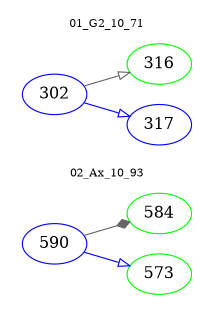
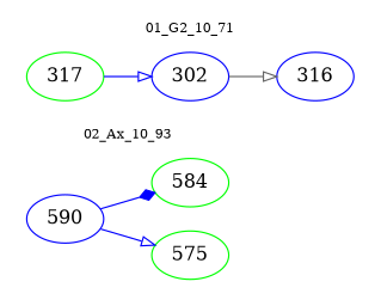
  digraph {
    rankdir=LR
    node [color=green]
    edge [arrowhead=onormal color=blue]
    n1 [color=blue label=590]
-   n2 [label=573]
+   n2 [label=575]
    n3 [label=584]
    n4 [color=blue label=302]
-   n5 [color=blue label=317]
-   n6 [label=316]
+   n5 [label=317]
+   n6 [color=blue label=316]
    subgraph cluster_1 {
      color=white
      fontsize=10
      label="02_Ax_10_93"
      n1
      n2
      n3
    }
    subgraph cluster_2 {
      color=white
      fontsize=10
      label="01_G2_10_71"
      n4
      n5
      n6
    }
    n1 -> n2
-   n1 -> n3 [arrowhead=diamond color=gray40]
-   n4 -> n5
+   n1 -> n3 [arrowhead=diamond]
+   n5 -> n4
    n4 -> n6 [color=gray40]
  }
